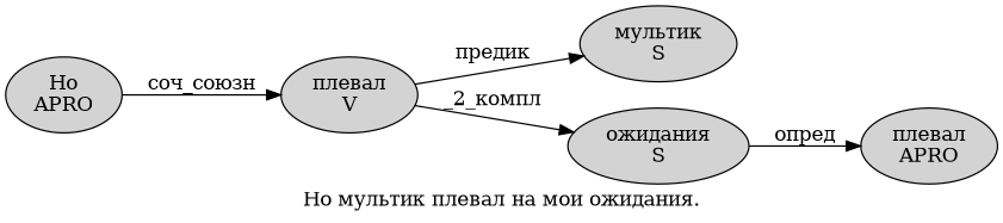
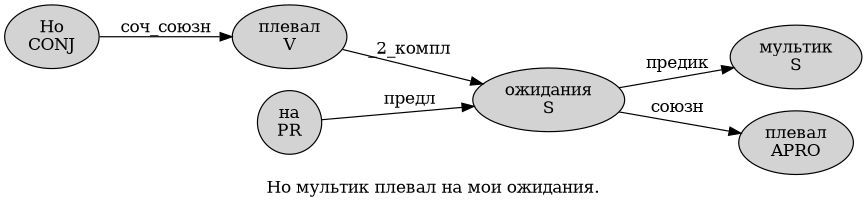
  digraph {
    label="Но мультик плевал на мои ожидания."
    rankdir=LR
    node [fillcolor=lightgray penwidth=1 shape=ellipse style=filled]
-   n1 [label="Но\nAPRO"]
+   n1 [label="Но\nCONJ"]
    n2 [label="плевал\nV"]
    n3 [label="мультик\nS"]
    n4 [label="ожидания\nS"]
+   n5 [label="на\nPR"]
    n6 [label="плевал\nAPRO"]
    n1 -> n2 [label="соч_союзн"]
-   n2 -> n3 [label="предик"]
+   n4 -> n3 [label="предик"]
    n2 -> n4 [label="_2_компл"]
-   n4 -> n6 [label="опред"]
+   n4 -> n6 [label="союзн"]
+   n5 -> n4 [label="предл"]
  }
